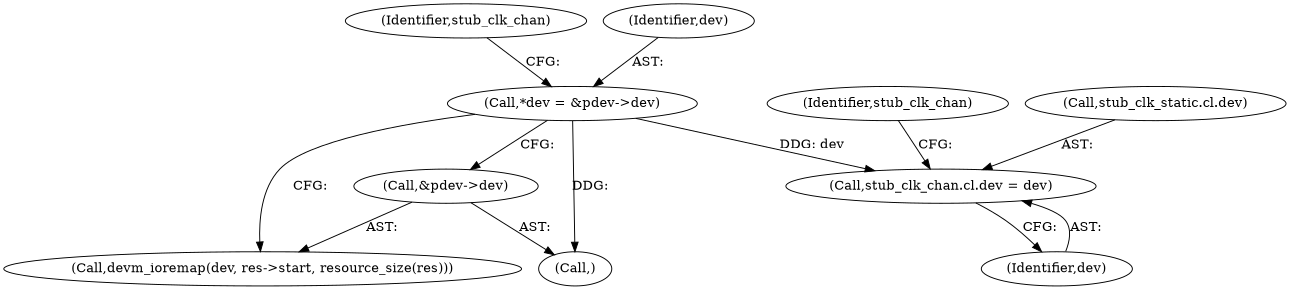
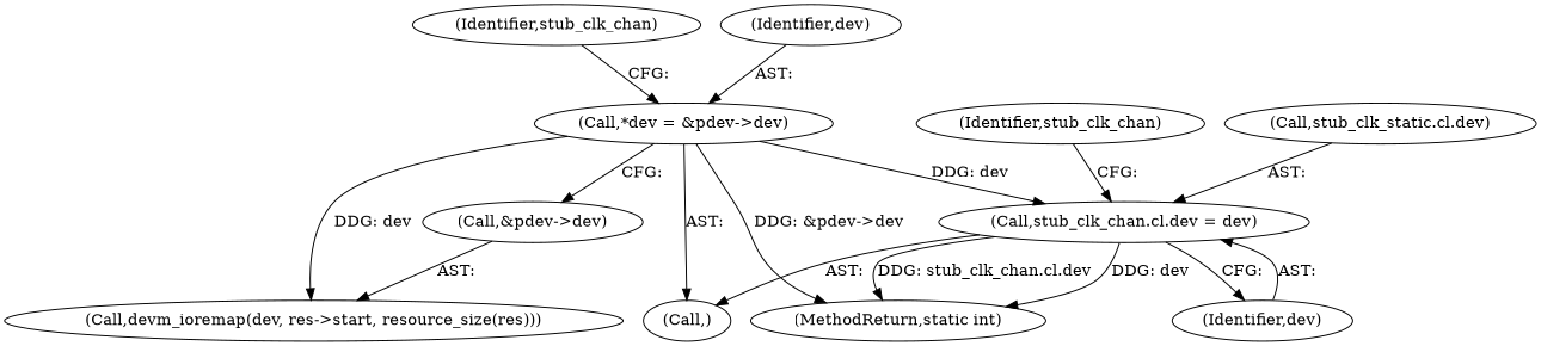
  digraph {
    n1 [label="(Call,stub_clk_chan.cl.dev = dev)"]
    n2 [label="(Call,)"]
+   n3 [label="(MethodReturn,static int)"]
    n4 [label="(Identifier,dev)"]
    n5 [label="(Call,*dev = &pdev->dev)"]
    n6 [label="(Call,devm_ioremap(dev, res->start, resource_size(res)))"]
    n7 [label="(Call,&pdev->dev)"]
    n8 [label="(Identifier,stub_clk_chan)"]
    n9 [label="(Identifier,dev)"]
    n10 [label="(Identifier,stub_clk_chan)"]
    n11 [label="(Call,stub_clk_static.cl.dev)"]
-   n7 -> n2 [label="AST: "]
+   n1 -> n2 [label="AST: "]
+   n1 -> n3 [label="DDG: dev"]
+   n1 -> n3 [label="DDG: stub_clk_chan.cl.dev"]
    n1 -> n4 [label="CFG: "]
    n4 -> n1 [label="AST: "]
    n5 -> n1 [label="DDG: dev"]
-   n5 -> n2 [label="DDG: "]
-   n5 -> n6 [label="CFG: "]
+   n5 -> n2 [label="AST: "]
+   n5 -> n3 [label="DDG: &pdev->dev"]
+   n5 -> n6 [label="DDG: dev"]
    n5 -> n7 [label="CFG: "]
    n7 -> n6 [label="AST: "]
    n8 -> n5 [label="CFG: "]
    n9 -> n5 [label="AST: "]
    n10 -> n1 [label="CFG: "]
    n11 -> n1 [label="AST: "]
  }
